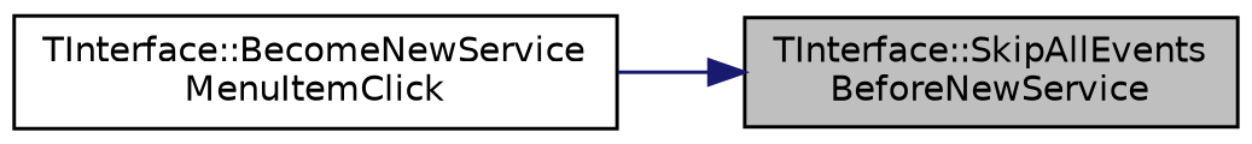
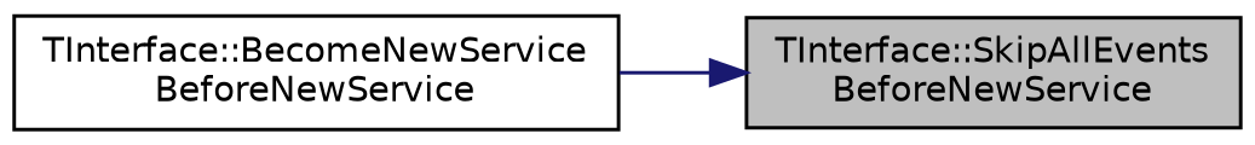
  digraph {
    rankdir=RL
    node [color=black fontname=Helvetica fontsize=10 shape=record style=filled]
    n1 [fillcolor=grey75 fontcolor=black height=0.2 label="TInterface::SkipAllEvents\lBeforeNewService" width=0.4]
-   n2 [fillcolor=white height=0.2 label="TInterface::BecomeNewService\lMenuItemClick" width=0.4]
+   n2 [fillcolor=white height=0.2 label="TInterface::BecomeNewService\lBeforeNewService" width=0.4]
    n1 -> n2 [color=midnightblue dir=back fontname=Helvetica fontsize=10 labelfontname=Helvetica labelfontsize=10 style=solid]
  }
